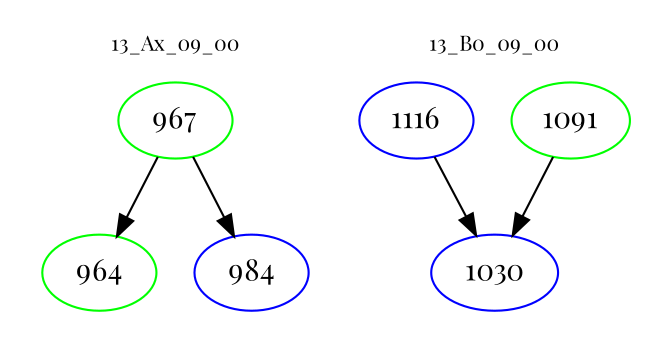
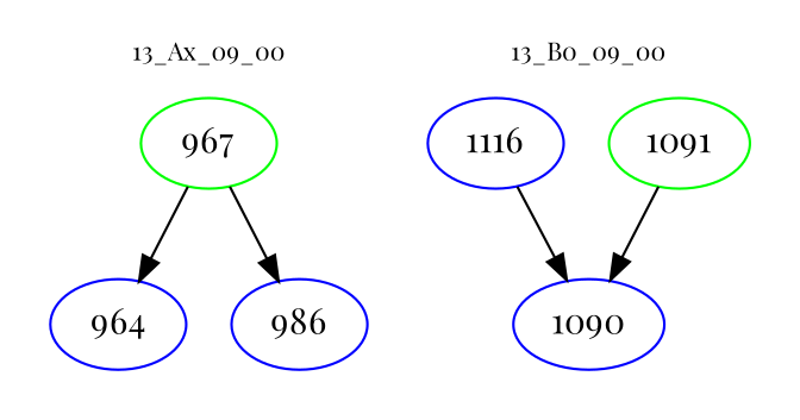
  digraph {
    fontname="Playfair Display"
    node [color=blue fontname="Playfair Display"]
    edge [color=black fontname="Playfair Display"]
    n1 [color=green label=967]
-   n2 [color=green label=964]
-   n3 [label=984]
+   n2 [label=964]
+   n3 [label=986]
    n4 [color=green label=1091]
-   n5 [label=1030]
+   n5 [label=1090]
    n6 [label=1116]
    subgraph cluster_1 {
      color=white
      fontsize=10
      label="13_Ax_09_00"
      n1
      n2
      n3
    }
    subgraph cluster_2 {
      color=white
      fontsize=10
      label="13_B0_09_00"
      n4
      n5
      n6
    }
    n1 -> n2
    n1 -> n3
    n4 -> n5
    n6 -> n5
  }
